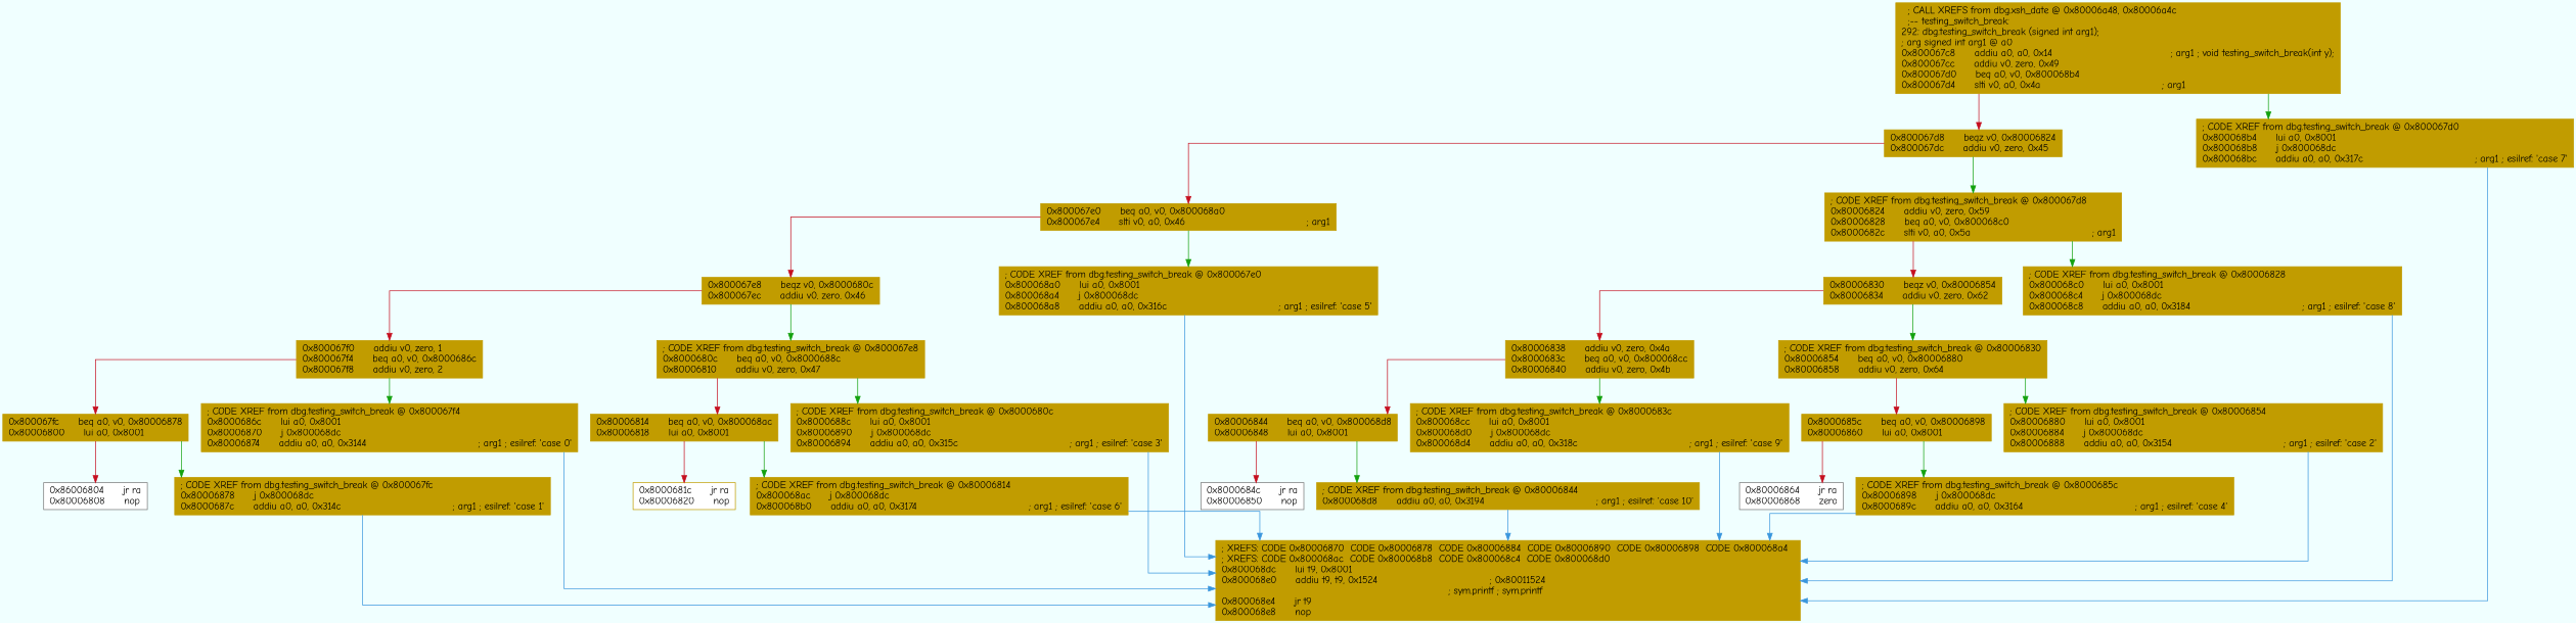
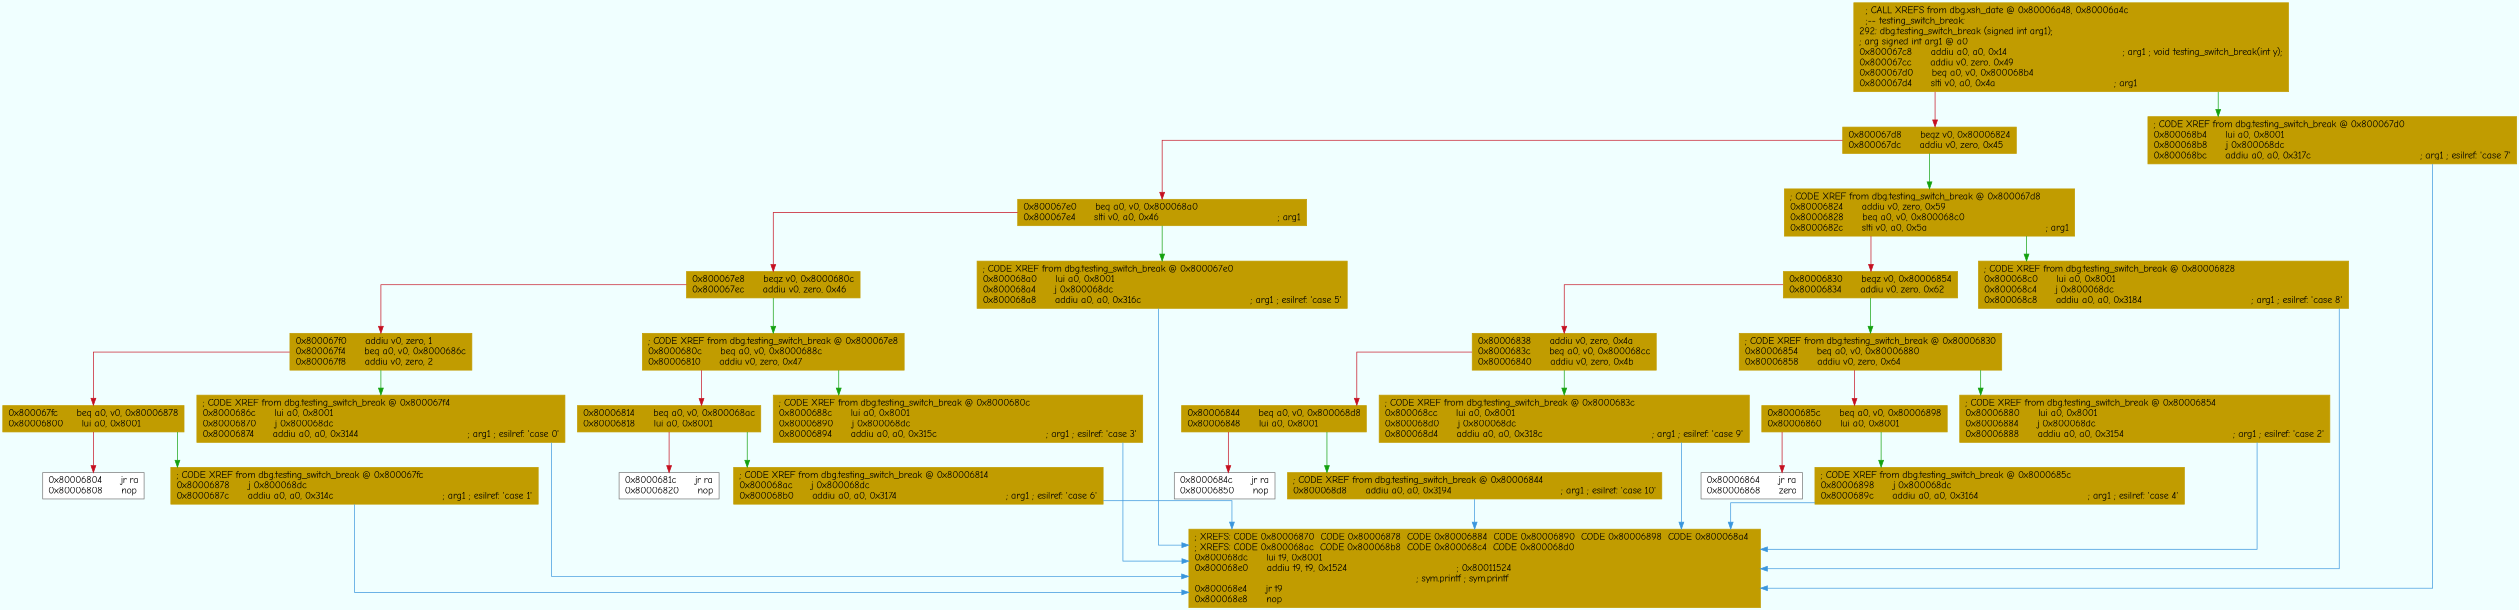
  digraph {
    bgcolor=azure
    fontname="Comic Neue"
    fontsize=8
    splines=ortho
    node [color="#c19c00" fillcolor="#c19c00" fontname="Comic Neue" shape=box style=filled]
    edge [arrowhead=normal color="#c50f1f" fontname="Comic Neue"]
    n1 [label="  ; CALL XREFS from dbg.xsh_date @ 0x80006a48, 0x80006a4c\l  ;-- testing_switch_break:\l292: dbg.testing_switch_break (signed int arg1);\l; arg signed int arg1 @ a0\l0x800067c8      addiu a0, a0, 0x14                                     ; arg1 ; void testing_switch_break(int y);\l0x800067cc      addiu v0, zero, 0x49\l0x800067d0      beq a0, v0, 0x800068b4\l0x800067d4      slti v0, a0, 0x4a                                      ; arg1\l"]
    n2 [label="0x800067d8      beqz v0, 0x80006824\l0x800067dc      addiu v0, zero, 0x45\l"]
    n3 [label="; CODE XREF from dbg.testing_switch_break @ 0x800067d0\l0x800068b4      lui a0, 0x8001\l0x800068b8      j 0x800068dc\l0x800068bc      addiu a0, a0, 0x317c                                   ; arg1 ; esilref: 'case 7'\l"]
    n4 [label="0x800067e0      beq a0, v0, 0x800068a0\l0x800067e4      slti v0, a0, 0x46                                      ; arg1\l"]
    n5 [label="; CODE XREF from dbg.testing_switch_break @ 0x800067d8\l0x80006824      addiu v0, zero, 0x59\l0x80006828      beq a0, v0, 0x800068c0\l0x8000682c      slti v0, a0, 0x5a                                      ; arg1\l"]
    n6 [label="; XREFS: CODE 0x80006870  CODE 0x80006878  CODE 0x80006884  CODE 0x80006890  CODE 0x80006898  CODE 0x800068a4  \l; XREFS: CODE 0x800068ac  CODE 0x800068b8  CODE 0x800068c4  CODE 0x800068d0  \l0x800068dc      lui t9, 0x8001\l0x800068e0      addiu t9, t9, 0x1524                                   ; 0x80011524\l                                                                       ; sym.printf ; sym.printf\l0x800068e4      jr t9\l0x800068e8      nop\l"]
    n7 [label="0x800067e8      beqz v0, 0x8000680c\l0x800067ec      addiu v0, zero, 0x46\l"]
    n8 [label="; CODE XREF from dbg.testing_switch_break @ 0x800067e0\l0x800068a0      lui a0, 0x8001\l0x800068a4      j 0x800068dc\l0x800068a8      addiu a0, a0, 0x316c                                   ; arg1 ; esilref: 'case 5'\l"]
    n9 [label="0x80006830      beqz v0, 0x80006854\l0x80006834      addiu v0, zero, 0x62\l"]
    n10 [label="; CODE XREF from dbg.testing_switch_break @ 0x80006828\l0x800068c0      lui a0, 0x8001\l0x800068c4      j 0x800068dc\l0x800068c8      addiu a0, a0, 0x3184                                   ; arg1 ; esilref: 'case 8'\l"]
    n11 [label="0x800067f0      addiu v0, zero, 1\l0x800067f4      beq a0, v0, 0x8000686c\l0x800067f8      addiu v0, zero, 2\l"]
    n12 [label="; CODE XREF from dbg.testing_switch_break @ 0x800067e8\l0x8000680c      beq a0, v0, 0x8000688c\l0x80006810      addiu v0, zero, 0x47\l"]
    n13 [label="0x800067fc      beq a0, v0, 0x80006878\l0x80006800      lui a0, 0x8001\l"]
    n14 [label="; CODE XREF from dbg.testing_switch_break @ 0x800067f4\l0x8000686c      lui a0, 0x8001\l0x80006870      j 0x800068dc\l0x80006874      addiu a0, a0, 0x3144                                   ; arg1 ; esilref: 'case 0'\l"]
    n15 [label="0x80006814      beq a0, v0, 0x800068ac\l0x80006818      lui a0, 0x8001\l"]
    n16 [label="; CODE XREF from dbg.testing_switch_break @ 0x8000680c\l0x8000688c      lui a0, 0x8001\l0x80006890      j 0x800068dc\l0x80006894      addiu a0, a0, 0x315c                                   ; arg1 ; esilref: 'case 3'\l"]
-   n17 [color="#767676" fillcolor=white label="0x86006804      jr ra\l0x80006808      nop\l"]
+   n17 [color="#767676" fillcolor=white label="0x80006804      jr ra\l0x80006808      nop\l"]
    n18 [label="; CODE XREF from dbg.testing_switch_break @ 0x800067fc\l0x80006878      j 0x800068dc\l0x8000687c      addiu a0, a0, 0x314c                                   ; arg1 ; esilref: 'case 1'\l"]
-   n19 [fillcolor=white label="0x8000681c      jr ra\l0x80006820      nop\l"]
+   n19 [color="#767676" fillcolor=white label="0x8000681c      jr ra\l0x80006820      nop\l"]
    n20 [label="; CODE XREF from dbg.testing_switch_break @ 0x80006814\l0x800068ac      j 0x800068dc\l0x800068b0      addiu a0, a0, 0x3174                                   ; arg1 ; esilref: 'case 6'\l"]
    n21 [label="0x80006838      addiu v0, zero, 0x4a\l0x8000683c      beq a0, v0, 0x800068cc\l0x80006840      addiu v0, zero, 0x4b\l"]
    n22 [label="; CODE XREF from dbg.testing_switch_break @ 0x80006830\l0x80006854      beq a0, v0, 0x80006880\l0x80006858      addiu v0, zero, 0x64\l"]
    n23 [label="0x80006844      beq a0, v0, 0x800068d8\l0x80006848      lui a0, 0x8001\l"]
    n24 [label="; CODE XREF from dbg.testing_switch_break @ 0x8000683c\l0x800068cc      lui a0, 0x8001\l0x800068d0      j 0x800068dc\l0x800068d4      addiu a0, a0, 0x318c                                   ; arg1 ; esilref: 'case 9'\l"]
    n25 [label="0x8000685c      beq a0, v0, 0x80006898\l0x80006860      lui a0, 0x8001\l"]
    n26 [label="; CODE XREF from dbg.testing_switch_break @ 0x80006854\l0x80006880      lui a0, 0x8001\l0x80006884      j 0x800068dc\l0x80006888      addiu a0, a0, 0x3154                                   ; arg1 ; esilref: 'case 2'\l"]
    n27 [color="#767676" fillcolor=white label="0x8000684c      jr ra\l0x80006850      nop\l"]
    n28 [label="; CODE XREF from dbg.testing_switch_break @ 0x80006844\l0x800068d8      addiu a0, a0, 0x3194                                   ; arg1 ; esilref: 'case 10'\l"]
    n29 [color="#767676" fillcolor=white label="0x80006864      jr ra\l0x80006868      zero\l"]
    n30 [label="; CODE XREF from dbg.testing_switch_break @ 0x8000685c\l0x80006898      j 0x800068dc\l0x8000689c      addiu a0, a0, 0x3164                                   ; arg1 ; esilref: 'case 4'\l"]
    n1 -> n2
    n1 -> n3 [color="#13a10e"]
    n2 -> n4
    n2 -> n5 [color="#13a10e"]
    n3 -> n6 [color="#3a96dd"]
    n4 -> n7
    n4 -> n8 [color="#13a10e"]
    n5 -> n9
    n5 -> n10 [color="#13a10e"]
    n7 -> n11
    n7 -> n12 [color="#13a10e"]
    n8 -> n6 [color="#3a96dd"]
    n9 -> n21
    n9 -> n22 [color="#13a10e"]
    n10 -> n6 [color="#3a96dd"]
    n11 -> n13
    n11 -> n14 [color="#13a10e"]
    n12 -> n15
    n12 -> n16 [color="#13a10e"]
    n13 -> n17
    n13 -> n18 [color="#13a10e"]
    n14 -> n6 [color="#3a96dd"]
    n15 -> n19
    n15 -> n20 [color="#13a10e"]
    n16 -> n6 [color="#3a96dd"]
    n18 -> n6 [color="#3a96dd"]
    n20 -> n6 [color="#3a96dd"]
    n21 -> n23
    n21 -> n24 [color="#13a10e"]
    n22 -> n25
    n22 -> n26 [color="#13a10e"]
    n23 -> n27
    n23 -> n28 [color="#13a10e"]
    n24 -> n6 [color="#3a96dd"]
    n25 -> n29
    n25 -> n30 [color="#13a10e"]
    n26 -> n6 [color="#3a96dd"]
    n28 -> n6 [color="#3a96dd"]
    n30 -> n6 [color="#3a96dd"]
  }
